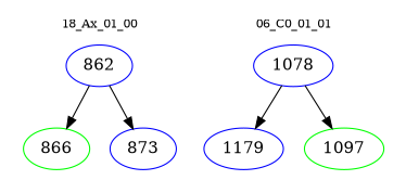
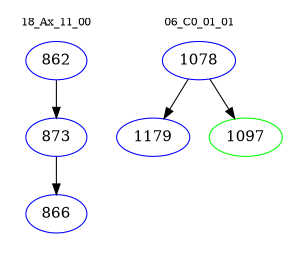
  digraph {
    node [color=blue]
    edge [color=black]
    n1 [label=862]
-   n2 [color=green label=866]
+   n2 [label=866]
    n3 [label=873]
    n4 [label=1078]
    n5 [label=1179]
    n6 [color=green label=1097]
    subgraph cluster_1 {
      color=white
      fontsize=10
-     label="18_Ax_01_00"
+     label="18_Ax_11_00"
      n1
      n2
      n3
    }
    subgraph cluster_2 {
      color=white
      fontsize=10
      label="06_C0_01_01"
      n4
      n5
      n6
    }
-   n1 -> n2
+   n3 -> n2
    n1 -> n3
    n4 -> n5
    n4 -> n6
  }
